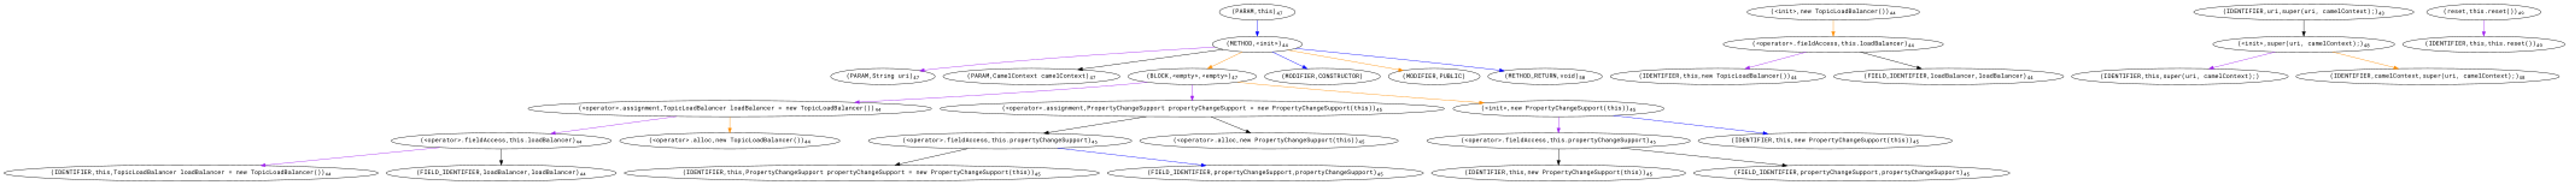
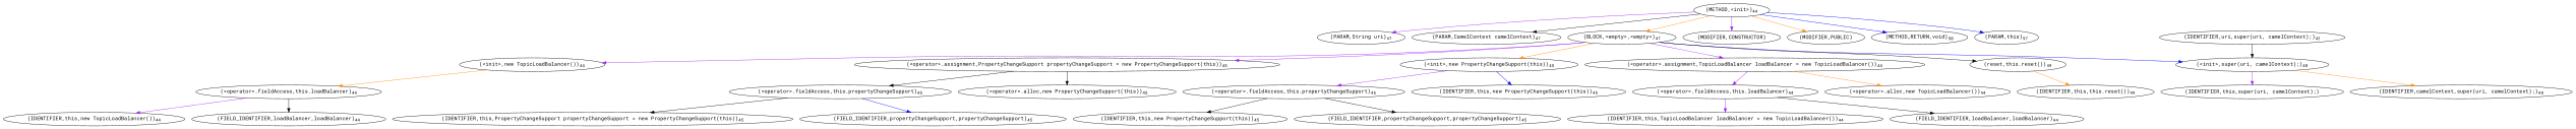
  digraph {
    fontname="Roboto Mono"
    node [fontname="Roboto Mono"]
    edge [color=purple fontname="Roboto Mono"]
    n1 [label=<(METHOD,&lt;init&gt;)<SUB>44</SUB>>]
-   n2 [label=<(PARAM,this)<SUB>47</SUB>>]
+   n2 [label=<(PARAM,this)<SUB>97</SUB>>]
    n3 [label=<(PARAM,String uri)<SUB>47</SUB>>]
    n4 [label=<(PARAM,CamelContext camelContext)<SUB>47</SUB>>]
    n5 [label=<(BLOCK,&lt;empty&gt;,&lt;empty&gt;)<SUB>47</SUB>>]
    n6 [label=<(MODIFIER,CONSTRUCTOR)>]
    n7 [label=<(MODIFIER,PUBLIC)>]
    n8 [label=<(METHOD_RETURN,void)<SUB>50</SUB>>]
    n9 [label=<(&lt;operator&gt;.assignment,TopicLoadBalancer loadBalancer = new TopicLoadBalancer())<SUB>44</SUB>>]
    n10 [label=<(&lt;init&gt;,new TopicLoadBalancer())<SUB>44</SUB>>]
    n11 [label=<(&lt;operator&gt;.assignment,PropertyChangeSupport propertyChangeSupport = new PropertyChangeSupport(this))<SUB>45</SUB>>]
    n12 [label=<(&lt;init&gt;,new PropertyChangeSupport(this))<SUB>45</SUB>>]
    n13 [label=<(&lt;init&gt;,super(uri, camelContext);)<SUB>48</SUB>>]
    n14 [label=<(reset,this.reset())<SUB>49</SUB>>]
    n15 [label=<(&lt;operator&gt;.fieldAccess,this.loadBalancer)<SUB>44</SUB>>]
    n16 [label=<(&lt;operator&gt;.alloc,new TopicLoadBalancer())<SUB>44</SUB>>]
    n17 [label=<(&lt;operator&gt;.fieldAccess,this.loadBalancer)<SUB>44</SUB>>]
    n18 [label=<(&lt;operator&gt;.fieldAccess,this.propertyChangeSupport)<SUB>45</SUB>>]
    n19 [label=<(&lt;operator&gt;.alloc,new PropertyChangeSupport(this))<SUB>45</SUB>>]
    n20 [label=<(&lt;operator&gt;.fieldAccess,this.propertyChangeSupport)<SUB>45</SUB>>]
    n21 [label=<(IDENTIFIER,this,new PropertyChangeSupport(this))<SUB>45</SUB>>]
    n22 [label=<(IDENTIFIER,this,super(uri, camelContext);)>]
    n23 [label=<(IDENTIFIER,camelContext,super(uri, camelContext);)<SUB>48</SUB>>]
    n24 [label=<(IDENTIFIER,this,this.reset())<SUB>49</SUB>>]
    n25 [label=<(IDENTIFIER,this,TopicLoadBalancer loadBalancer = new TopicLoadBalancer())<SUB>44</SUB>>]
    n26 [label=<(FIELD_IDENTIFIER,loadBalancer,loadBalancer)<SUB>44</SUB>>]
    n27 [label=<(IDENTIFIER,this,new TopicLoadBalancer())<SUB>44</SUB>>]
    n28 [label=<(FIELD_IDENTIFIER,loadBalancer,loadBalancer)<SUB>44</SUB>>]
    n29 [label=<(IDENTIFIER,this,PropertyChangeSupport propertyChangeSupport = new PropertyChangeSupport(this))<SUB>45</SUB>>]
    n30 [label=<(FIELD_IDENTIFIER,propertyChangeSupport,propertyChangeSupport)<SUB>45</SUB>>]
    n31 [label=<(IDENTIFIER,this,new PropertyChangeSupport(this))<SUB>45</SUB>>]
    n32 [label=<(FIELD_IDENTIFIER,propertyChangeSupport,propertyChangeSupport)<SUB>45</SUB>>]
    n33 [label=<(IDENTIFIER,uri,super(uri, camelContext);)<SUB>43</SUB>>]
-   n2 -> n1 [color=blue]
+   n1 -> n2 [color=blue]
    n1 -> n3
    n1 -> n4 [color=black]
    n1 -> n5 [color=darkorange]
-   n1 -> n6 [color=blue]
+   n1 -> n6
    n1 -> n7 [color=darkorange]
    n1 -> n8 [color=blue]
    n5 -> n9
+   n5 -> n10
    n5 -> n11
    n5 -> n12 [color=darkorange]
+   n5 -> n13 [color=blue]
+   n5 -> n14 [color=black]
    n9 -> n15
    n9 -> n16 [color=darkorange]
    n10 -> n17 [color=darkorange]
    n11 -> n18 [color=black]
    n11 -> n19 [color=black]
    n12 -> n20
    n12 -> n21 [color=blue]
    n13 -> n22
    n13 -> n23 [color=darkorange]
-   n14 -> n24
+   n14 -> n24 [color=darkorange]
    n15 -> n25
    n15 -> n26 [color=black]
    n17 -> n27
    n17 -> n28 [color=black]
    n18 -> n29 [color=black]
    n18 -> n30 [color=blue]
    n20 -> n31 [color=black]
    n20 -> n32 [color=black]
    n33 -> n13 [color=black]
  }
